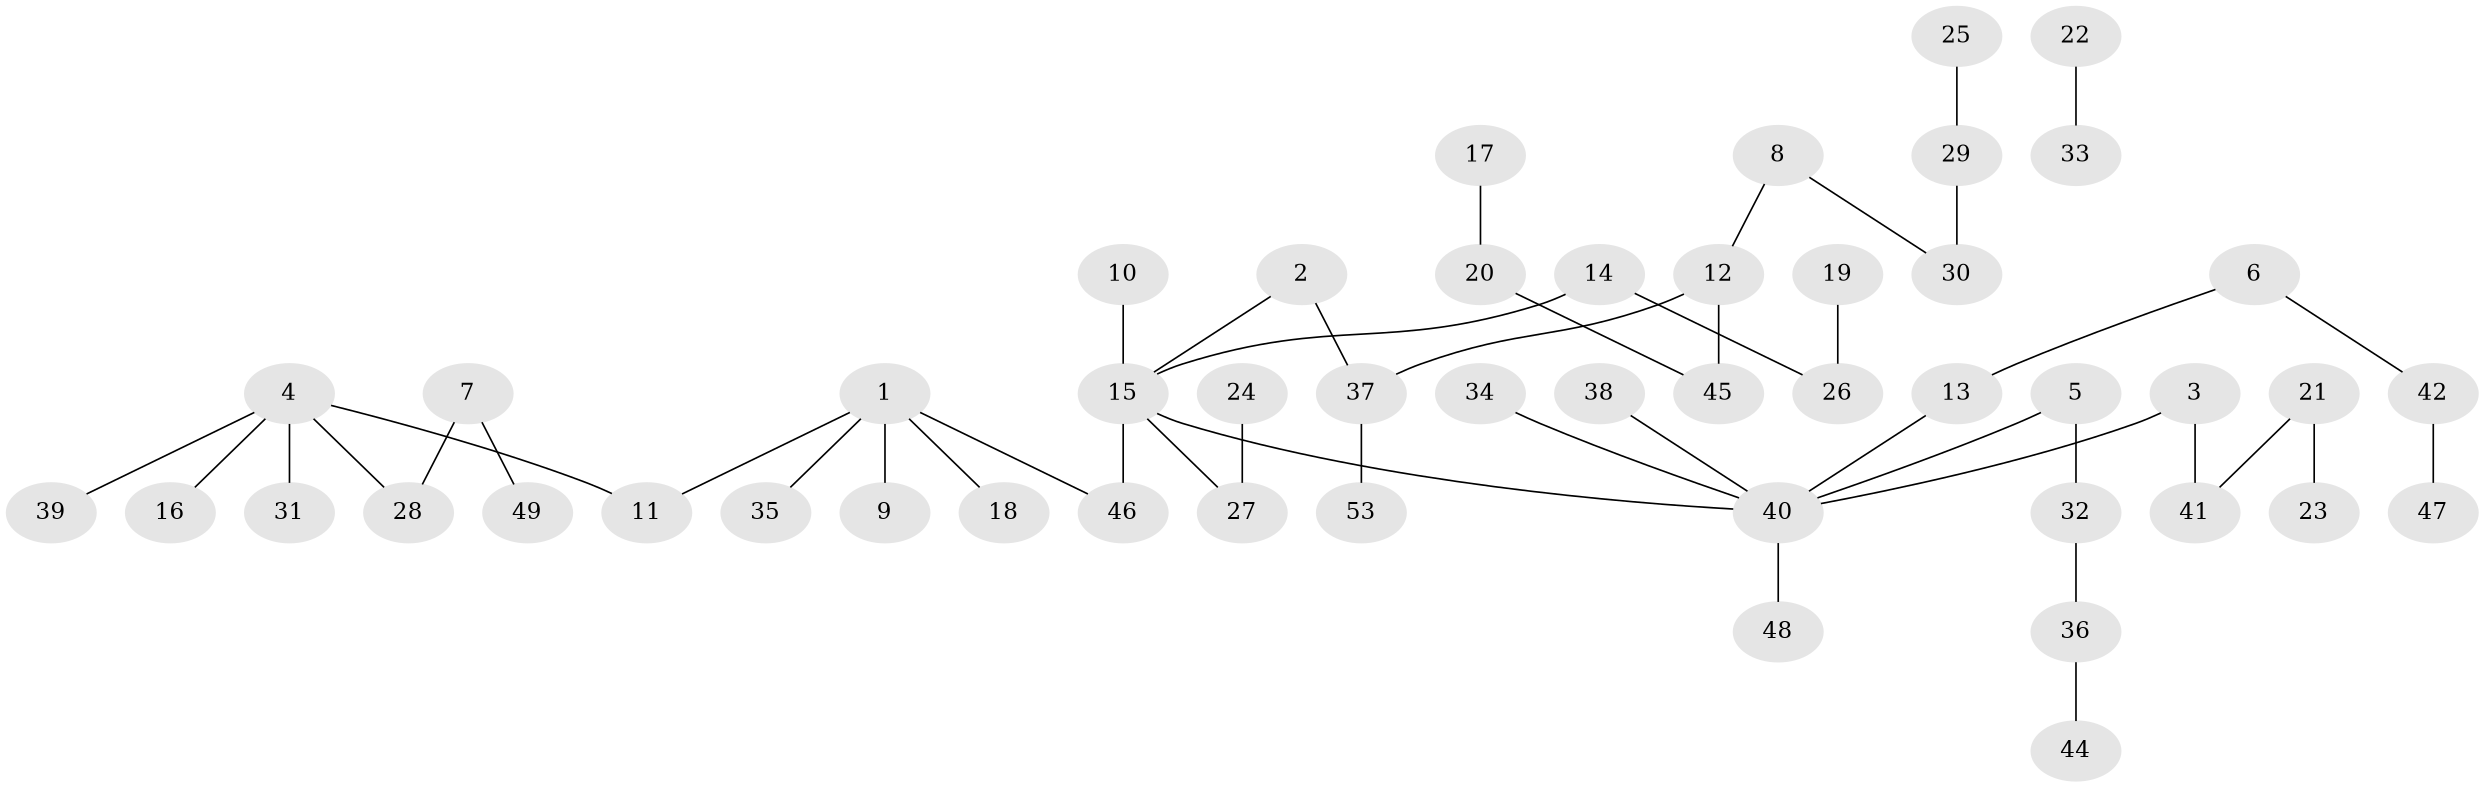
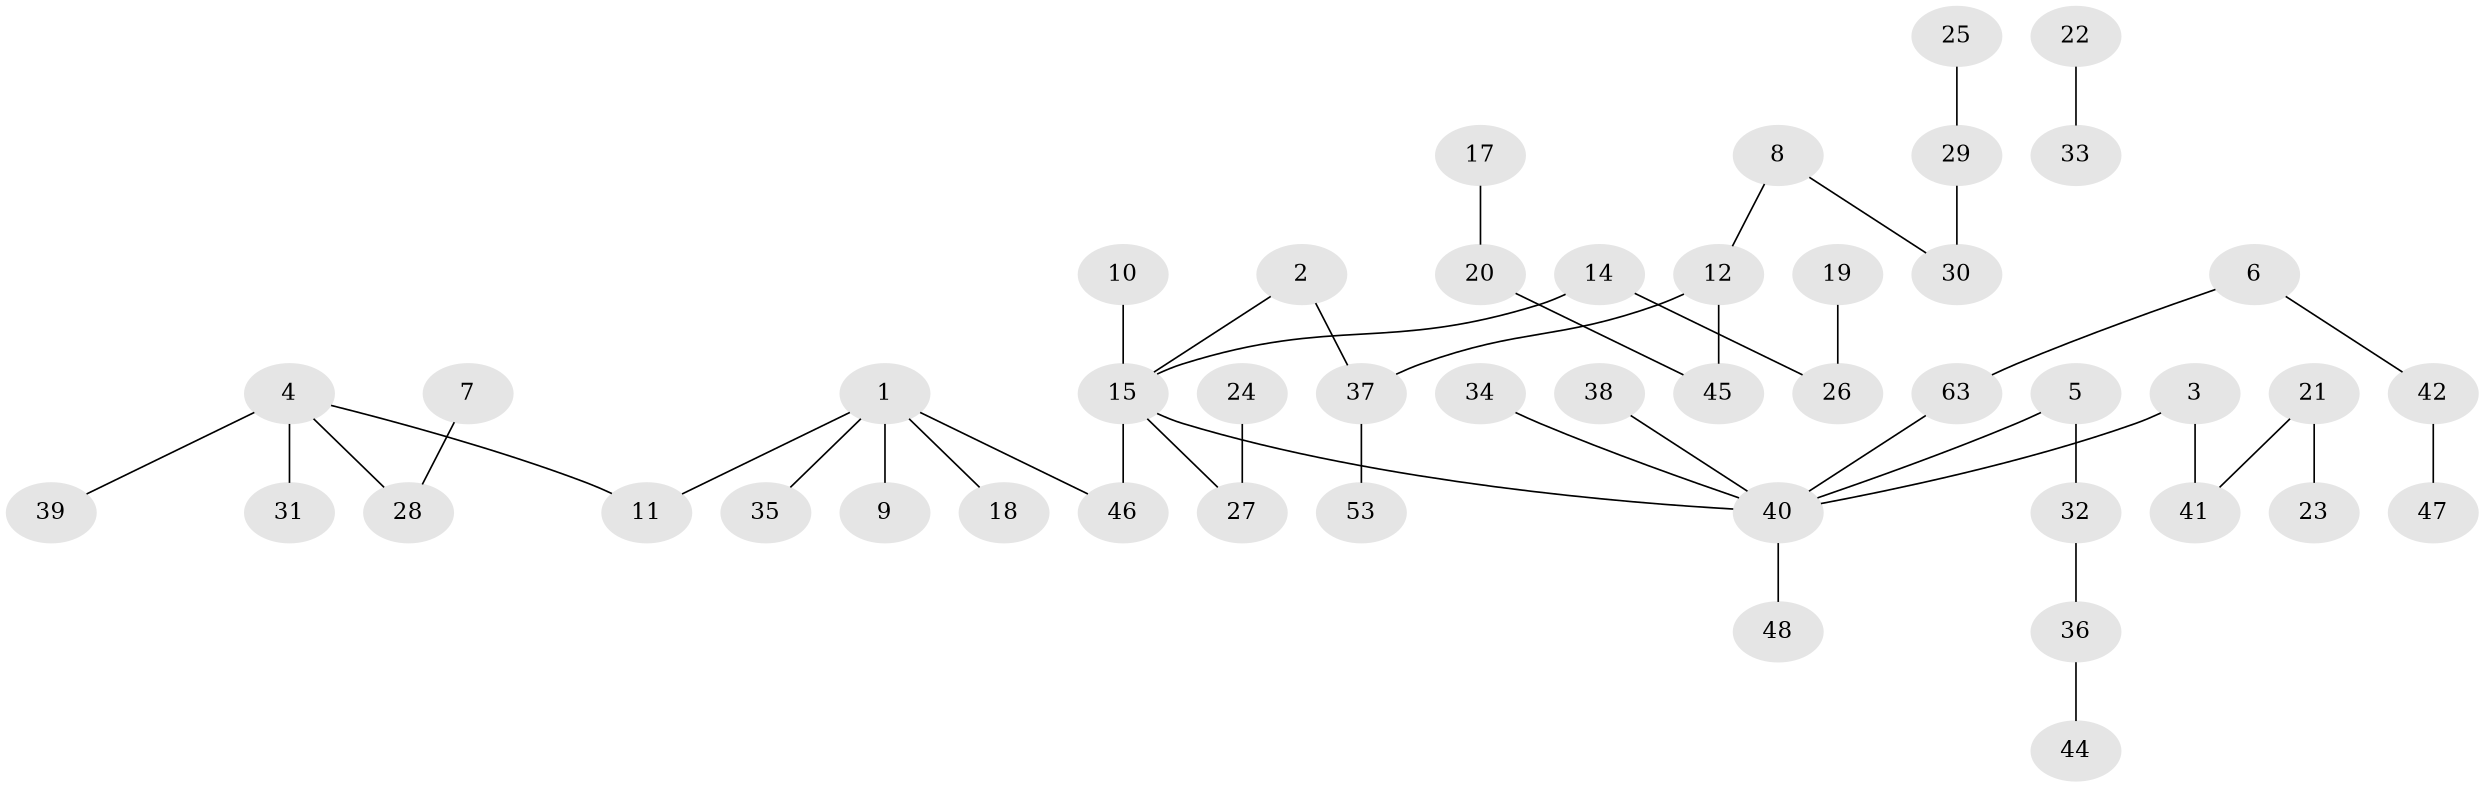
  graph {
    node [color=gray90 style=filled]
    edge [weight=1.0]
    1
    9
    11
    18
    35
    46
    2
    15
    37
    40
    27
    n12 [label=53]
    3
    41
    48
    4
-   16
    28
    31
    39
    5
    32
    36
    6
-   13
+   13 [label=63]
    42
    47
    7
-   49
    8
    12
    30
    45
    10
    14
    26
    17
    20
    19
    21
    23
    22
    33
    24
    25
    29
    44
    34
    38
    1 -- 9
    1 -- 11
    1 -- 18
    1 -- 35
    1 -- 46
    2 -- 15
    2 -- 37
    15 -- 46
    15 -- 40
    15 -- 27
    37 -- n12
    40 -- 48
    3 -- 40
    3 -- 41
    4 -- 11
-   4 -- 16
    4 -- 28
    4 -- 31
    4 -- 39
    5 -- 40
    5 -- 32
    32 -- 36
    36 -- 44
    6 -- 13
    6 -- 42
    13 -- 40
    42 -- 47
    7 -- 28
-   7 -- 49
    8 -- 12
    8 -- 30
    12 -- 37
    12 -- 45
    10 -- 15
    14 -- 15
    14 -- 26
    17 -- 20
    20 -- 45
    19 -- 26
    21 -- 41
    21 -- 23
    22 -- 33
    24 -- 27
    25 -- 29
    29 -- 30
    34 -- 40
    38 -- 40
  }
